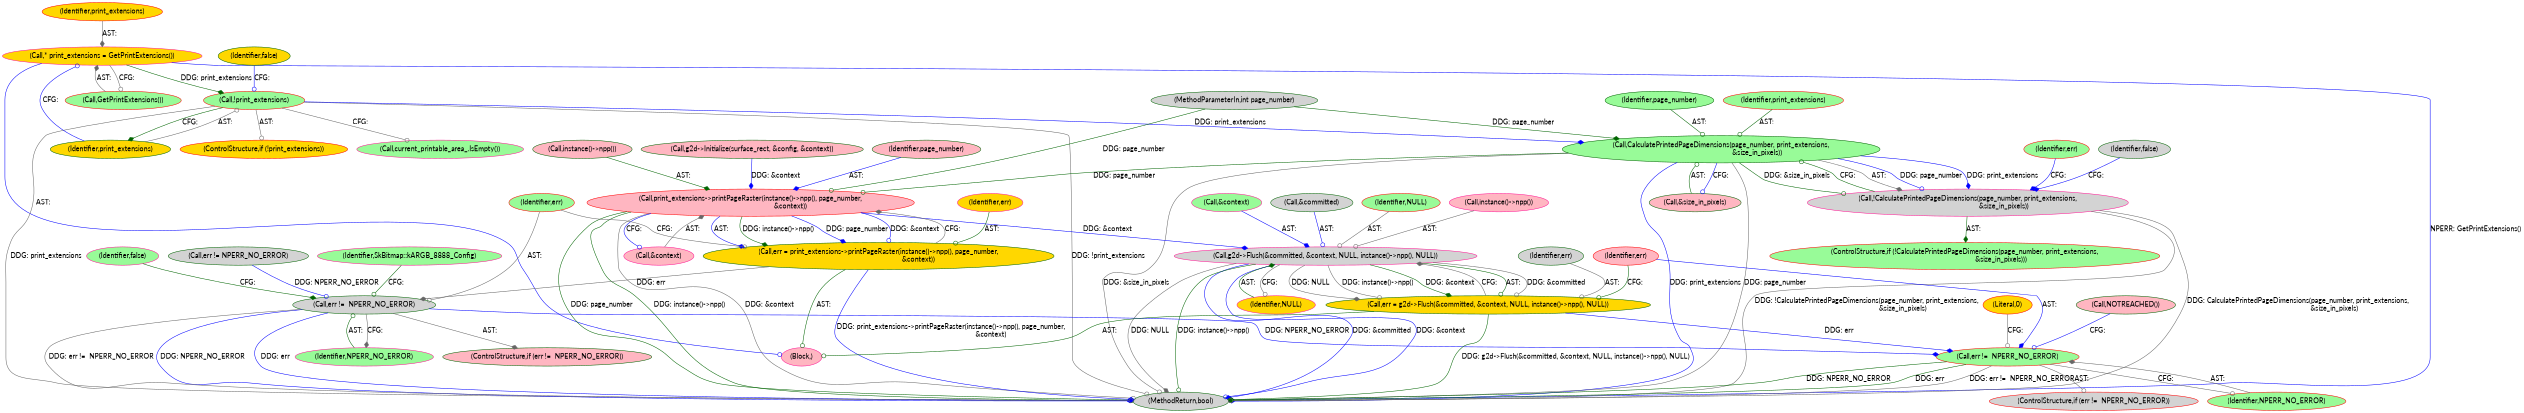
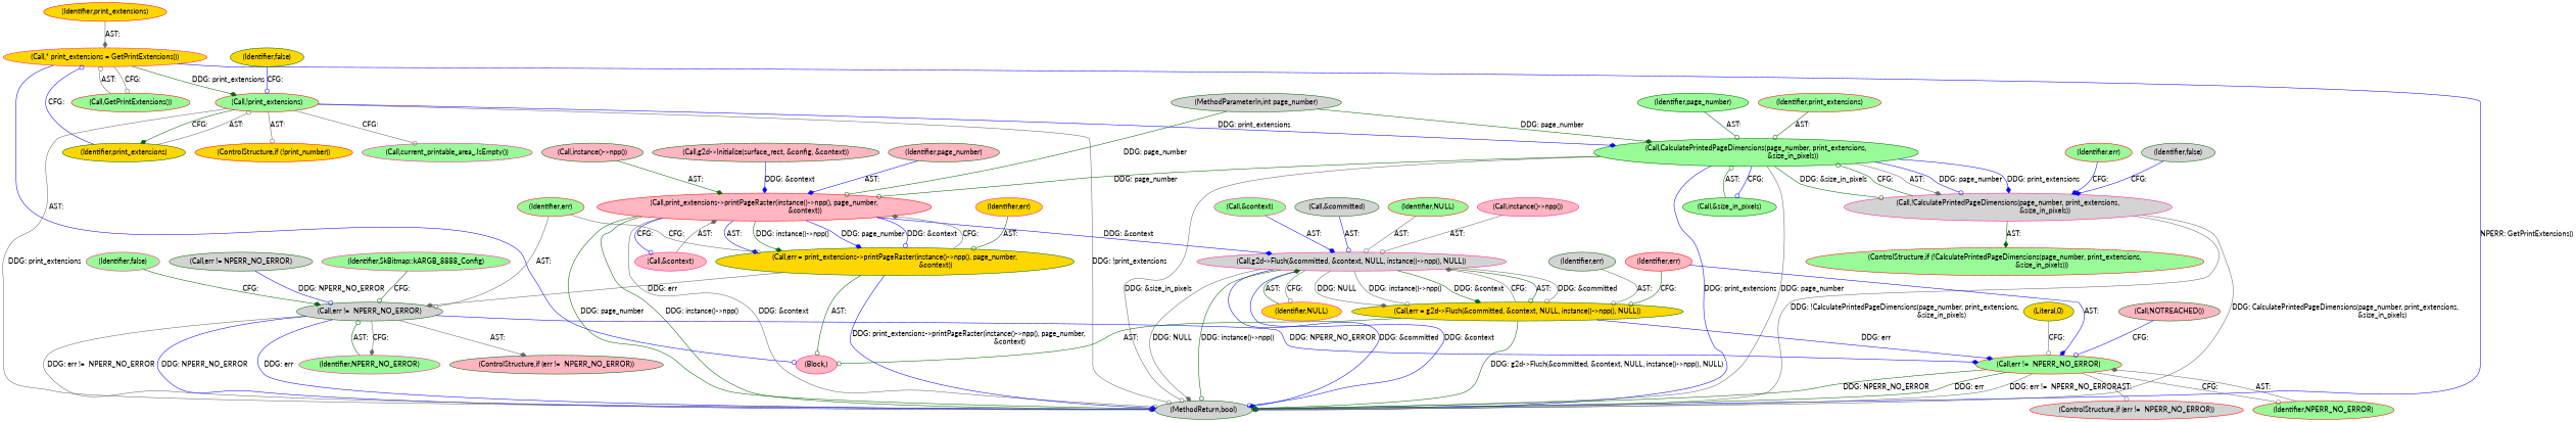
  digraph {
    fontname=Lato
    node [color=darkgreen fillcolor=palegreen fontname=Lato style=filled]
    edge [arrowhead=odot color=gray40 fontname=Lato]
    n1 [color=deeppink fillcolor=gold label="(Call,* print_extensions = GetPrintExtensions())"]
    n2 [color=red label="(Call,!print_extensions)"]
    n3 [fillcolor=lightgrey label="(MethodReturn,bool)"]
    n4 [color=red label="(Call,GetPrintExtensions())"]
    n5 [color=deeppink fillcolor=lightpink label="(Block,)"]
    n6 [label="(Call,CalculatePrintedPageDimensions(page_number, print_extensions,\n                                      &size_in_pixels))"]
    n7 [fillcolor=gold label="(Identifier,print_extensions)"]
-   n8 [color=red fillcolor=gold label="(ControlStructure,if (!print_extensions))"]
+   n8 [color=red fillcolor=gold label="(ControlStructure,if (!print_number))"]
    n9 [color=deeppink label="(Call,current_printable_area_.IsEmpty())"]
    n10 [color=deeppink fillcolor=lightgrey label="(Call,!CalculatePrintedPageDimensions(page_number, print_extensions,\n                                      &size_in_pixels))"]
    n11 [color=red fillcolor=lightpink label="(Call,print_extensions->printPageRaster(instance()->npp(), page_number,\n                                          &context))"]
-   n12 [fillcolor=lightpink label="(Call,&size_in_pixels)"]
+   n12 [label="(Call,&size_in_pixels)"]
    n13 [color=red label="(ControlStructure,if (!CalculatePrintedPageDimensions(page_number, print_extensions,\n                                      &size_in_pixels)))"]
    n14 [fillcolor=gold label="(Call,err = print_extensions->printPageRaster(instance()->npp(), page_number,\n                                          &context))"]
    n15 [color=deeppink fillcolor=lightgrey label="(Call,g2d->Flush(&committed, &context, NULL, instance()->npp(), NULL))"]
    n16 [color=deeppink fillcolor=lightpink label="(Call,&context)"]
    n17 [fillcolor=lightgrey label="(Call,err !=  NPERR_NO_ERROR)"]
    n18 [fillcolor=gold label="(Call,err = g2d->Flush(&committed, &context, NULL, instance()->npp(), NULL))"]
    n19 [color=deeppink fillcolor=gold label="(Identifier,NULL)"]
    n20 [color=red label="(Call,err !=  NPERR_NO_ERROR)"]
    n21 [color=deeppink label="(Identifier,NPERR_NO_ERROR)"]
    n22 [fillcolor=lightpink label="(ControlStructure,if (err !=  NPERR_NO_ERROR))"]
    n23 [color=red fillcolor=lightgrey label="(ControlStructure,if (err !=  NPERR_NO_ERROR))"]
    n24 [color=red label="(Identifier,NPERR_NO_ERROR)"]
    n25 [fillcolor=lightgrey label="(Call,err != NPERR_NO_ERROR)"]
    n26 [color=red label="(Identifier,NULL)"]
    n27 [color=red label="(Identifier,print_extensions)"]
    n28 [fillcolor=lightgrey label="(MethodParameterIn,int page_number)"]
    n29 [fillcolor=lightgrey label="(Identifier,err)"]
    n30 [color=deeppink label="(Identifier,SkBitmap::kARGB_8888_Config)"]
    n31 [fillcolor=gold label="(Identifier,false)"]
    n32 [color=deeppink fillcolor=gold label="(Identifier,err)"]
    n33 [fillcolor=lightpink label="(Identifier,page_number)"]
    n34 [color=red fillcolor=lightpink label="(Identifier,err)"]
    n35 [color=deeppink fillcolor=lightpink label="(Call,instance()->npp())"]
    n36 [fillcolor=lightpink label="(Call,NOTREACHED())"]
    n37 [fillcolor=lightpink label="(Call,instance()->npp())"]
    n38 [color=deeppink label="(Identifier,false)"]
    n39 [fillcolor=lightpink label="(Call,g2d->Initialize(surface_rect, &config, &context))"]
    n40 [fillcolor=lightgrey label="(Identifier,false)"]
    n41 [color=red label="(Identifier,err)"]
    n42 [color=deeppink label="(Call,&context)"]
    n43 [color=red fillcolor=gold label="(Identifier,print_extensions)"]
    n44 [color=red label="(Identifier,err)"]
    n45 [label="(Identifier,page_number)"]
-   n46 [color=red fillcolor=gold label="(Literal,0)"]
+   n46 [fillcolor=gold label="(Literal,0)"]
    n47 [fillcolor=lightgrey label="(Call,&committed)"]
    n1 -> n2 [arrowhead=diamond color=darkgreen label="DDG: print_extensions"]
    n1 -> n3 [arrowhead=diamond color=blue label="NPERR: GetPrintExtensions()"]
    n1 -> n4 [label="CFG: "]
    n1 -> n5 [color=blue label="AST: "]
    n2 -> n3 [label="DDG: print_extensions"]
    n2 -> n3 [label="DDG: !print_extensions"]
    n2 -> n6 [arrowhead=diamond color=blue label="DDG: print_extensions"]
    n2 -> n7 [arrowhead=diamond color=darkgreen label="CFG: "]
    n2 -> n8 [label="AST: "]
    n2 -> n9 [label="CFG: "]
-   n4 -> n1 [arrowhead=diamond label="AST: "]
+   n4 -> n1 [label="AST: "]
    n6 -> n3 [label="DDG: &size_in_pixels"]
    n6 -> n3 [arrowhead=diamond color=blue label="DDG: print_extensions"]
    n6 -> n3 [label="DDG: page_number"]
    n6 -> n10 [arrowhead=diamond label="AST: "]
    n6 -> n10 [color=blue label="DDG: page_number"]
    n6 -> n10 [arrowhead=diamond color=blue label="DDG: print_extensions"]
    n6 -> n10 [color=darkgreen label="DDG: &size_in_pixels"]
    n6 -> n11 [color=darkgreen label="DDG: page_number"]
    n6 -> n12 [color=blue label="CFG: "]
    n7 -> n1 [color=blue label="CFG: "]
    n7 -> n2 [label="AST: "]
    n10 -> n3 [label="DDG: !CalculatePrintedPageDimensions(page_number, print_extensions,\n                                      &size_in_pixels)"]
    n10 -> n3 [label="DDG: CalculatePrintedPageDimensions(page_number, print_extensions,\n                                      &size_in_pixels)"]
    n10 -> n6 [color=darkgreen label="CFG: "]
    n10 -> n13 [arrowhead=diamond color=darkgreen label="AST: "]
    n11 -> n3 [color=darkgreen label="DDG: instance()->npp()"]
    n11 -> n3 [color=darkgreen label="DDG: page_number"]
    n11 -> n3 [label="DDG: &context"]
    n11 -> n14 [arrowhead=diamond color=blue label="AST: "]
    n11 -> n14 [arrowhead=diamond color=darkgreen label="DDG: instance()->npp()"]
    n11 -> n14 [arrowhead=diamond color=blue label="DDG: page_number"]
    n11 -> n14 [color=blue label="DDG: &context"]
    n11 -> n15 [arrowhead=diamond color=blue label="DDG: &context"]
    n11 -> n16 [color=blue label="CFG: "]
    n12 -> n6 [color=darkgreen label="AST: "]
    n14 -> n3 [arrowhead=diamond color=blue label="DDG: print_extensions->printPageRaster(instance()->npp(), page_number,\n                                          &context)"]
    n14 -> n5 [color=darkgreen label="AST: "]
    n14 -> n11 [arrowhead=diamond label="CFG: "]
    n14 -> n17 [arrowhead=diamond label="DDG: err"]
    n15 -> n3 [arrowhead=diamond label="DDG: NULL"]
    n15 -> n3 [arrowhead=diamond color=blue label="DDG: &committed"]
    n15 -> n3 [color=blue label="DDG: &context"]
    n15 -> n3 [color=darkgreen label="DDG: instance()->npp()"]
    n15 -> n18 [color=darkgreen label="AST: "]
    n15 -> n18 [label="DDG: &committed"]
    n15 -> n18 [arrowhead=diamond label="DDG: NULL"]
    n15 -> n18 [label="DDG: instance()->npp()"]
    n15 -> n18 [arrowhead=diamond color=darkgreen label="DDG: &context"]
    n15 -> n19 [label="CFG: "]
    n16 -> n11 [arrowhead=diamond label="AST: "]
    n17 -> n3 [arrowhead=diamond color=blue label="DDG: NPERR_NO_ERROR"]
    n17 -> n3 [arrowhead=diamond color=blue label="DDG: err"]
    n17 -> n3 [label="DDG: err !=  NPERR_NO_ERROR"]
    n17 -> n20 [arrowhead=diamond color=blue label="DDG: NPERR_NO_ERROR"]
    n17 -> n21 [arrowhead=diamond label="CFG: "]
    n17 -> n22 [arrowhead=diamond label="AST: "]
    n18 -> n3 [arrowhead=diamond color=darkgreen label="DDG: g2d->Flush(&committed, &context, NULL, instance()->npp(), NULL)"]
    n18 -> n5 [color=darkgreen label="AST: "]
    n18 -> n15 [arrowhead=diamond label="CFG: "]
    n18 -> n20 [arrowhead=diamond color=blue label="DDG: err"]
    n19 -> n15 [arrowhead=diamond color=darkgreen label="AST: "]
    n20 -> n3 [color=darkgreen label="DDG: NPERR_NO_ERROR"]
    n20 -> n3 [arrowhead=diamond color=darkgreen label="DDG: err"]
    n20 -> n3 [label="DDG: err !=  NPERR_NO_ERROR"]
    n20 -> n23 [label="AST: "]
    n20 -> n24 [label="CFG: "]
    n21 -> n17 [color=darkgreen label="AST: "]
    n24 -> n20 [arrowhead=diamond label="AST: "]
    n25 -> n17 [color=blue label="DDG: NPERR_NO_ERROR"]
    n26 -> n15 [label="AST: "]
    n27 -> n6 [color=darkgreen label="AST: "]
    n28 -> n6 [arrowhead=diamond color=darkgreen label="DDG: page_number"]
    n28 -> n11 [color=darkgreen label="DDG: page_number"]
    n29 -> n18 [label="AST: "]
    n30 -> n17 [color=darkgreen label="CFG: "]
    n31 -> n2 [color=blue label="CFG: "]
    n32 -> n14 [color=darkgreen label="AST: "]
    n33 -> n11 [arrowhead=diamond color=blue label="AST: "]
    n34 -> n18 [color=darkgreen label="CFG: "]
    n34 -> n20 [arrowhead=diamond color=blue label="AST: "]
    n35 -> n15 [label="AST: "]
    n36 -> n20 [color=blue label="CFG: "]
    n37 -> n11 [arrowhead=diamond color=darkgreen label="AST: "]
    n38 -> n17 [arrowhead=diamond color=darkgreen label="CFG: "]
    n39 -> n11 [arrowhead=diamond color=blue label="DDG: &context"]
    n40 -> n10 [arrowhead=diamond color=blue label="CFG: "]
    n41 -> n10 [arrowhead=diamond color=blue label="CFG: "]
    n42 -> n15 [arrowhead=diamond color=blue label="AST: "]
    n43 -> n1 [arrowhead=diamond label="AST: "]
    n44 -> n14 [label="CFG: "]
    n44 -> n17 [label="AST: "]
    n45 -> n6 [color=darkgreen label="AST: "]
    n46 -> n20 [label="CFG: "]
    n47 -> n15 [color=blue label="AST: "]
  }
